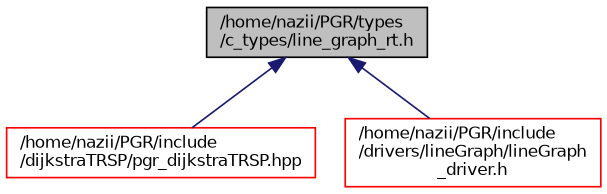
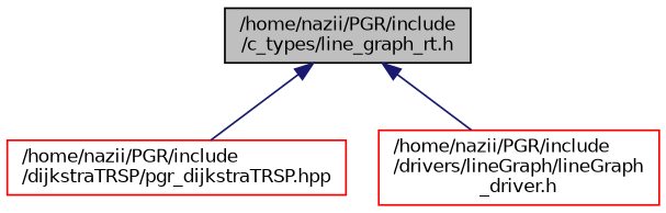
  digraph {
    node [color=red fillcolor=white fontname=Helvetica fontsize=10 shape=record style=filled]
    edge [color=midnightblue dir=back fontname=Helvetica fontsize=10 labelfontname=Helvetica labelfontsize=10 style=solid]
-   n1 [color=black fillcolor=grey75 fontcolor=black height=0.2 label="/home/nazii/PGR/types\l/c_types/line_graph_rt.h" width=0.4]
+   n1 [color=black fillcolor=grey75 fontcolor=black height=0.2 label="/home/nazii/PGR/include\l/c_types/line_graph_rt.h" width=0.4]
    n2 [height=0.2 label="/home/nazii/PGR/include\l/dijkstraTRSP/pgr_dijkstraTRSP.hpp" width=0.4]
    n3 [height=0.2 label="/home/nazii/PGR/include\l/drivers/lineGraph/lineGraph\l_driver.h" width=0.4]
    n1 -> n2
    n1 -> n3
  }
